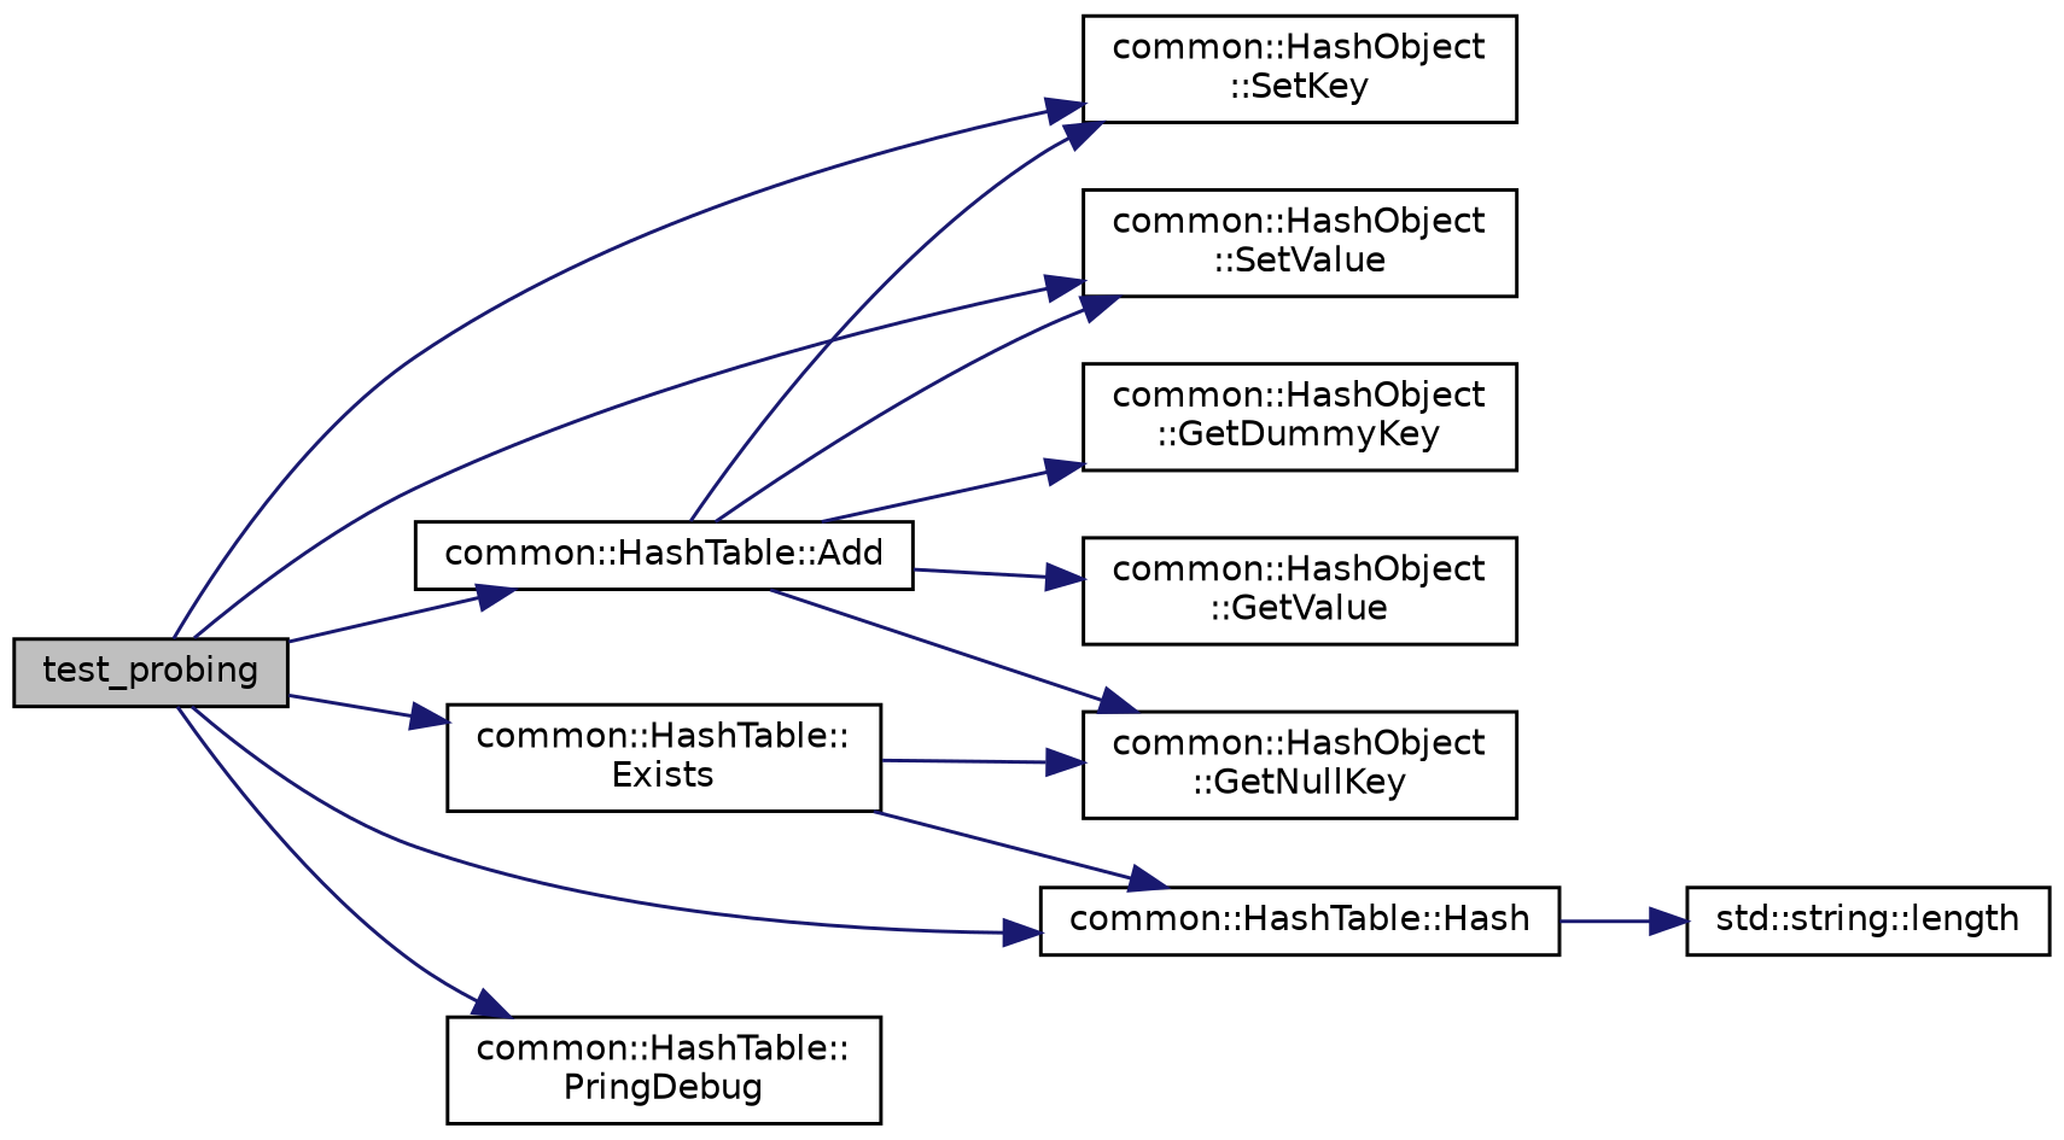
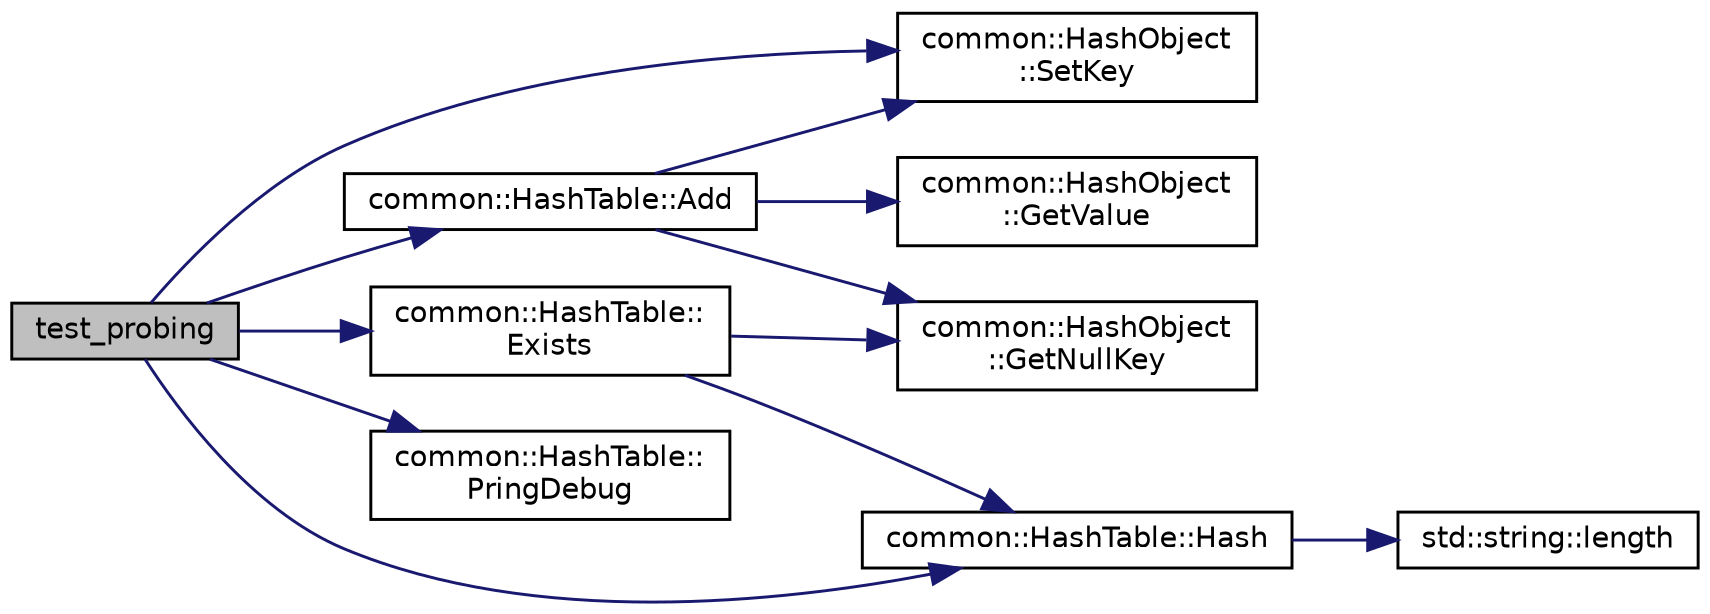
  digraph {
    rankdir=LR
    node [color=black fontname=Helvetica fontsize=10 shape=record]
    edge [color=midnightblue fontname=Helvetica fontsize=10 labelfontname=Helvetica labelfontsize=10 style=solid]
    n1 [fillcolor=grey75 fontcolor=black height=0.2 label=test_probing style=filled width=0.4]
    n2 [height=0.2 label="common::HashTable::Add" width=0.4]
    n3 [height=0.2 label="common::HashObject\l::SetKey" width=0.4]
-   n4 [height=0.2 label="common::HashObject\l::SetValue" width=0.4]
    n5 [height=0.2 label="common::HashTable::\lExists" width=0.4]
    n6 [height=0.2 label="common::HashTable::\lPringDebug" width=0.4]
    n7 [height=0.2 label="common::HashTable::Hash" width=0.4]
-   n8 [height=0.2 label="common::HashObject\l::GetDummyKey" width=0.4]
    n9 [height=0.2 label="common::HashObject\l::GetNullKey" width=0.4]
    n10 [height=0.2 label="common::HashObject\l::GetValue" width=0.4]
    n11 [height=0.2 label="std::string::length" width=0.4]
    n1 -> n2
    n1 -> n3
-   n1 -> n4
    n1 -> n5
    n1 -> n6
    n1 -> n7
    n2 -> n3
-   n2 -> n4
-   n2 -> n8
    n2 -> n9
    n2 -> n10
    n5 -> n7
    n5 -> n9
    n7 -> n11
  }
